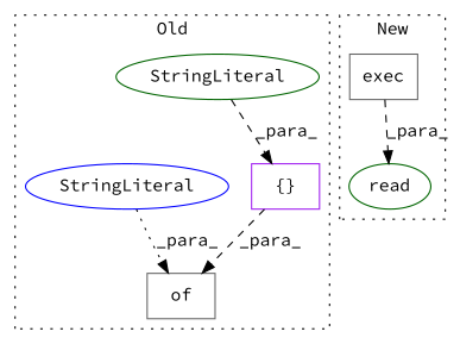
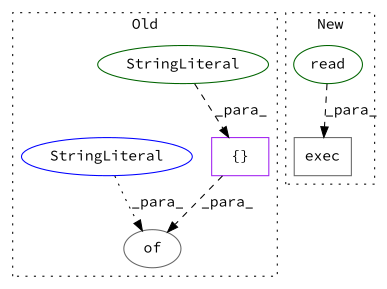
  digraph {
    fontname="Source Code Pro"
    node [a=32 color=gray40 fontname="Source Code Pro" shape=box]
    edge [fontname="Source Code Pro" style=dashed]
-   n1 [l="3,1" label=of s="4528,5197"]
+   n1 [l="3,1" label=of s="4528,5197" shape=ellipse]
    n2 [a=4 color=purple l="1,1" label="{}" s="4553,4691"]
    n3 [a=45 color=darkgreen l=12 label=StringLiteral s=4554 shape=ellipse]
    n4 [a=45 color=blue l=9 label=StringLiteral s=4531 shape=ellipse]
    n5 [l="5,1" label=exec s="765,840"]
    n6 [color=darkgreen l=6 label=read s=805 shape=ellipse]
    subgraph cluster_1 {
      label=Old
      style=dotted
      n1
      n2
      n3
      n4
    }
    subgraph cluster_2 {
      label=New
      style=dotted
      n5
      n6
    }
    n2 -> n1 [label=_para_]
    n3 -> n2 [label=_para_]
    n4 -> n1 [label=_para_ style=dotted]
-   n5 -> n6 [label=_para_]
+   n6 -> n5 [label=_para_]
  }
